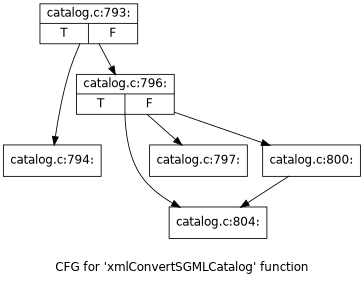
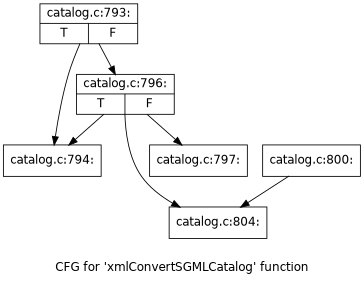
  digraph {
    fontname="DejaVu Sans"
    label="CFG for 'xmlConvertSGMLCatalog' function"
    node [fontname="DejaVu Sans" shape=record]
    edge [fontname="DejaVu Sans"]
    n1 [label="{catalog.c:794:}"]
    n2 [label="{catalog.c:793:|{<s0>T|<s1>F}}"]
    n3 [label="{catalog.c:796:|{<s0>T|<s1>F}}"]
    n4 [label="{catalog.c:804:}"]
    n5 [label="{catalog.c:797:}"]
    n6 [label="{catalog.c:800:}"]
    n2 -> n1
    n2 -> n3
    n3 -> n4
    n3 -> n5
-   n3 -> n6
+   n3 -> n1
    n6 -> n4
  }
